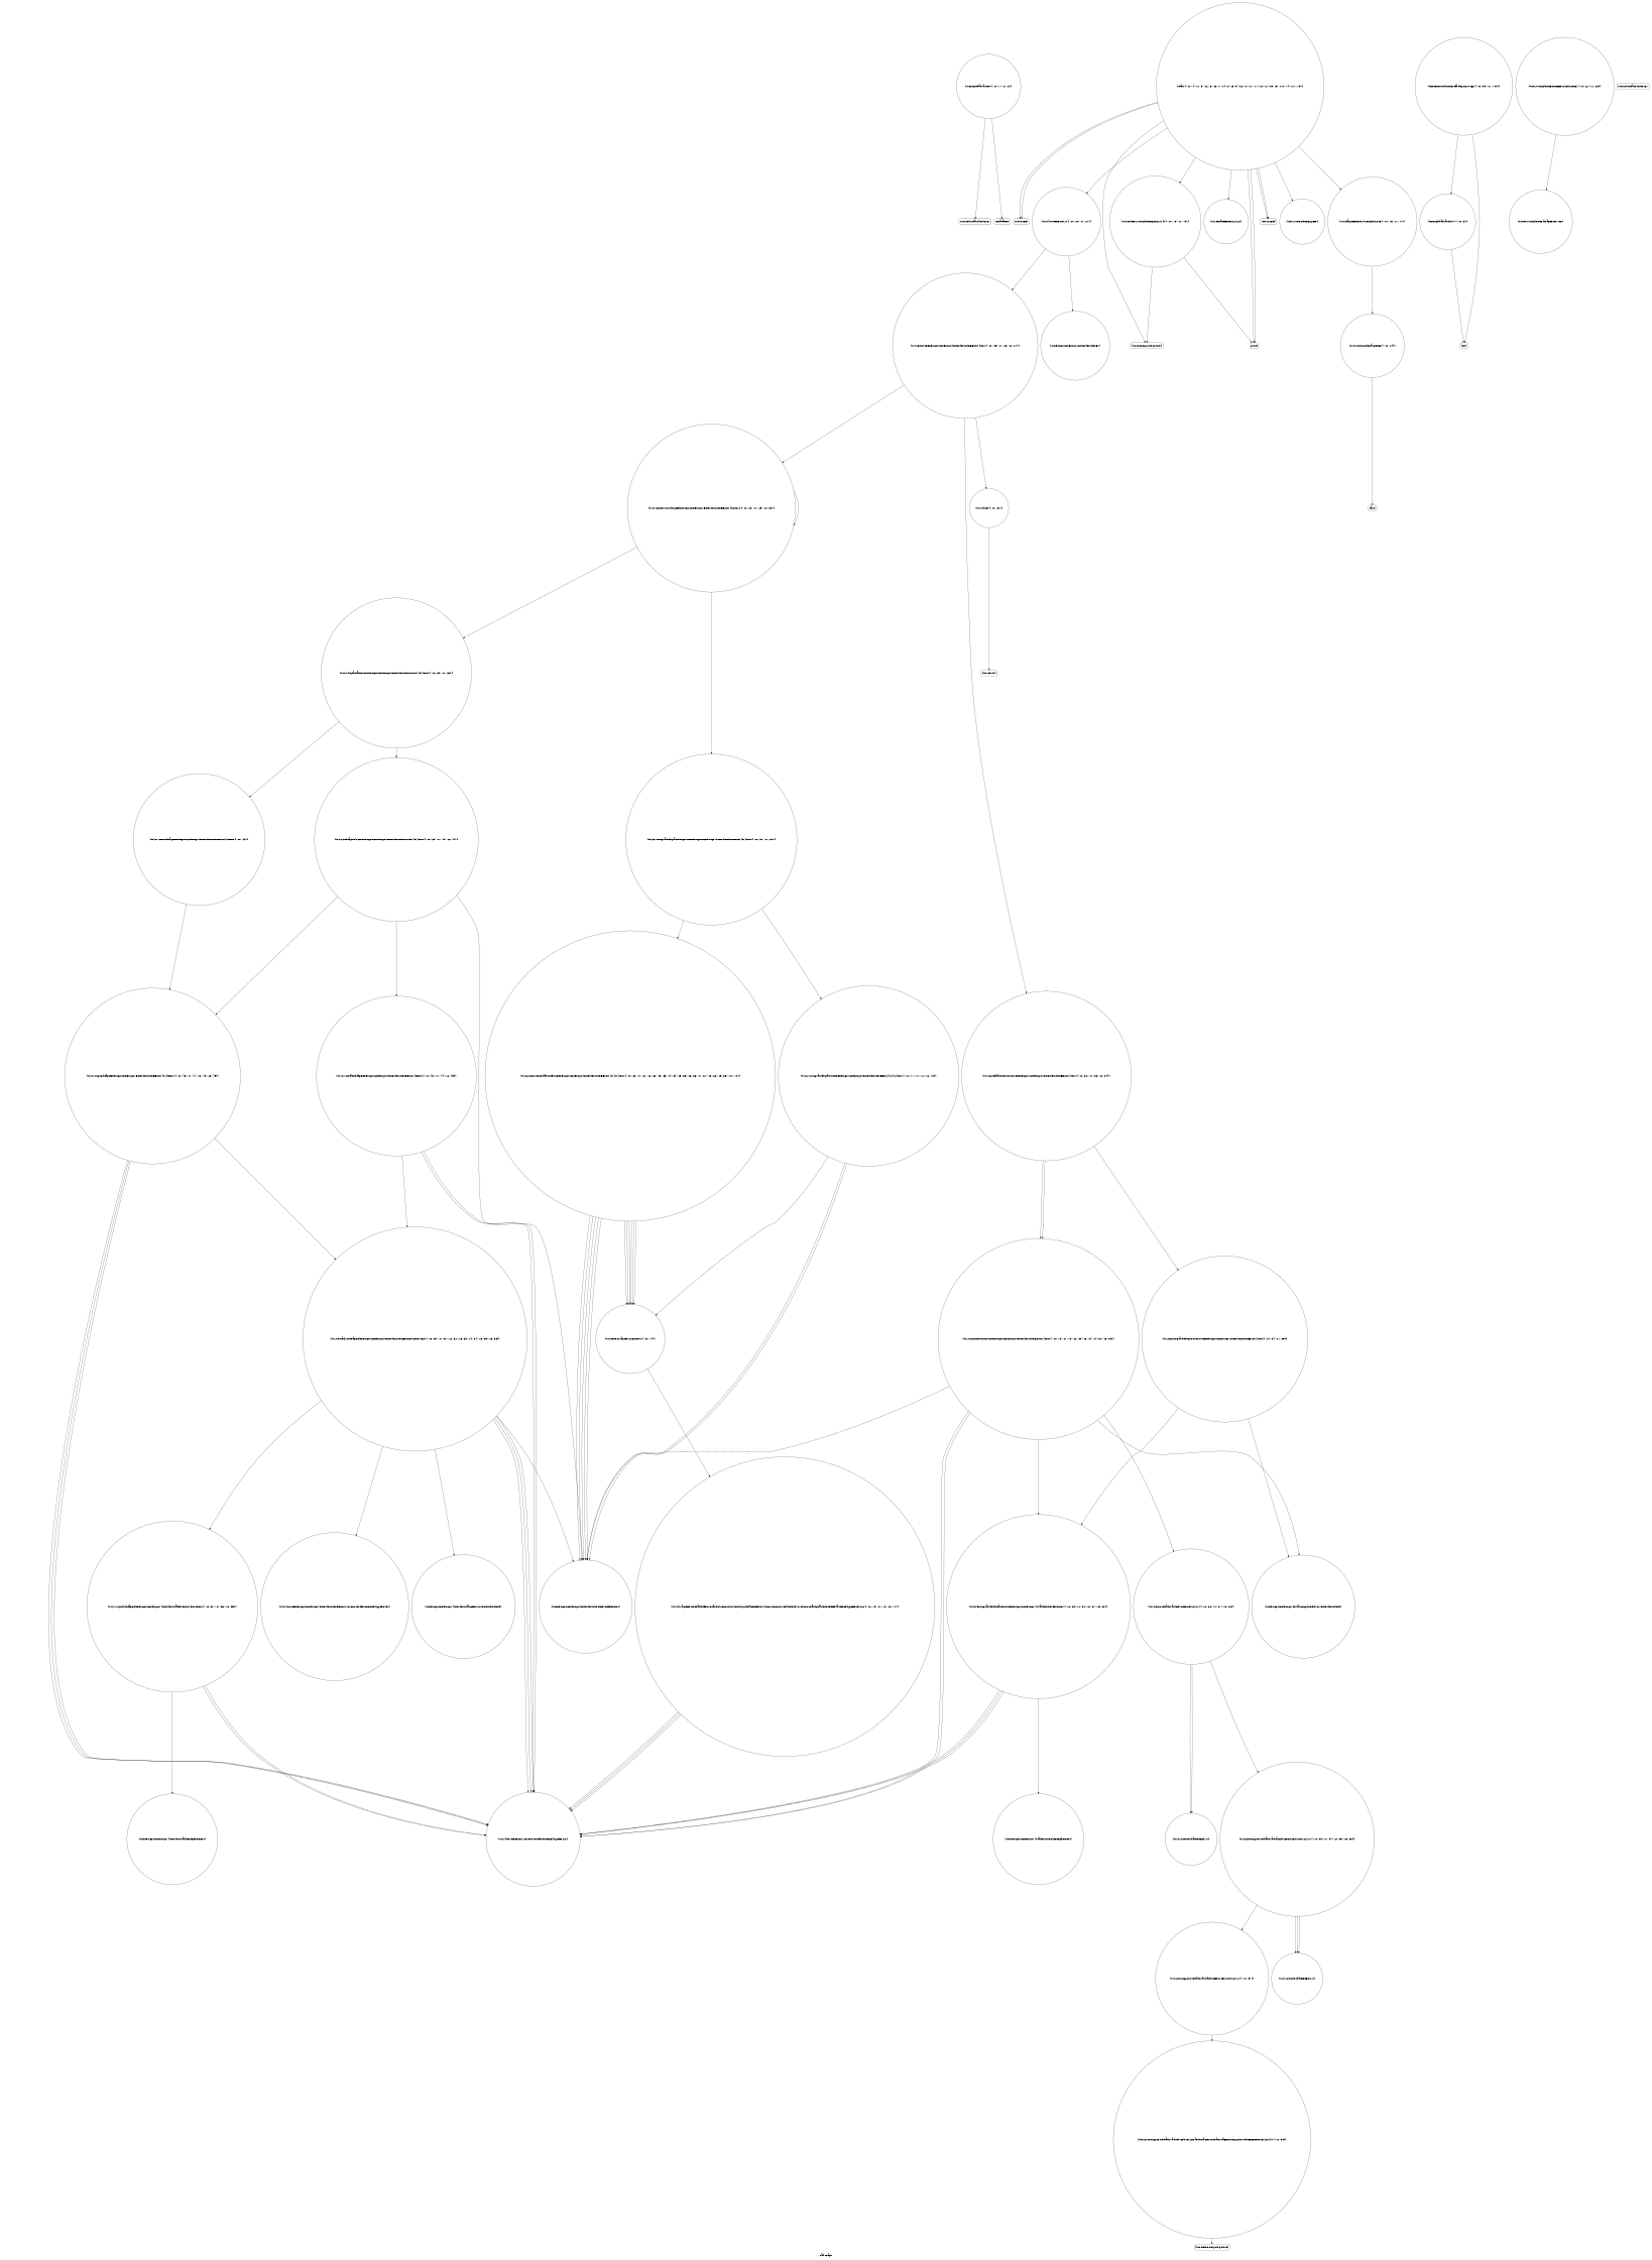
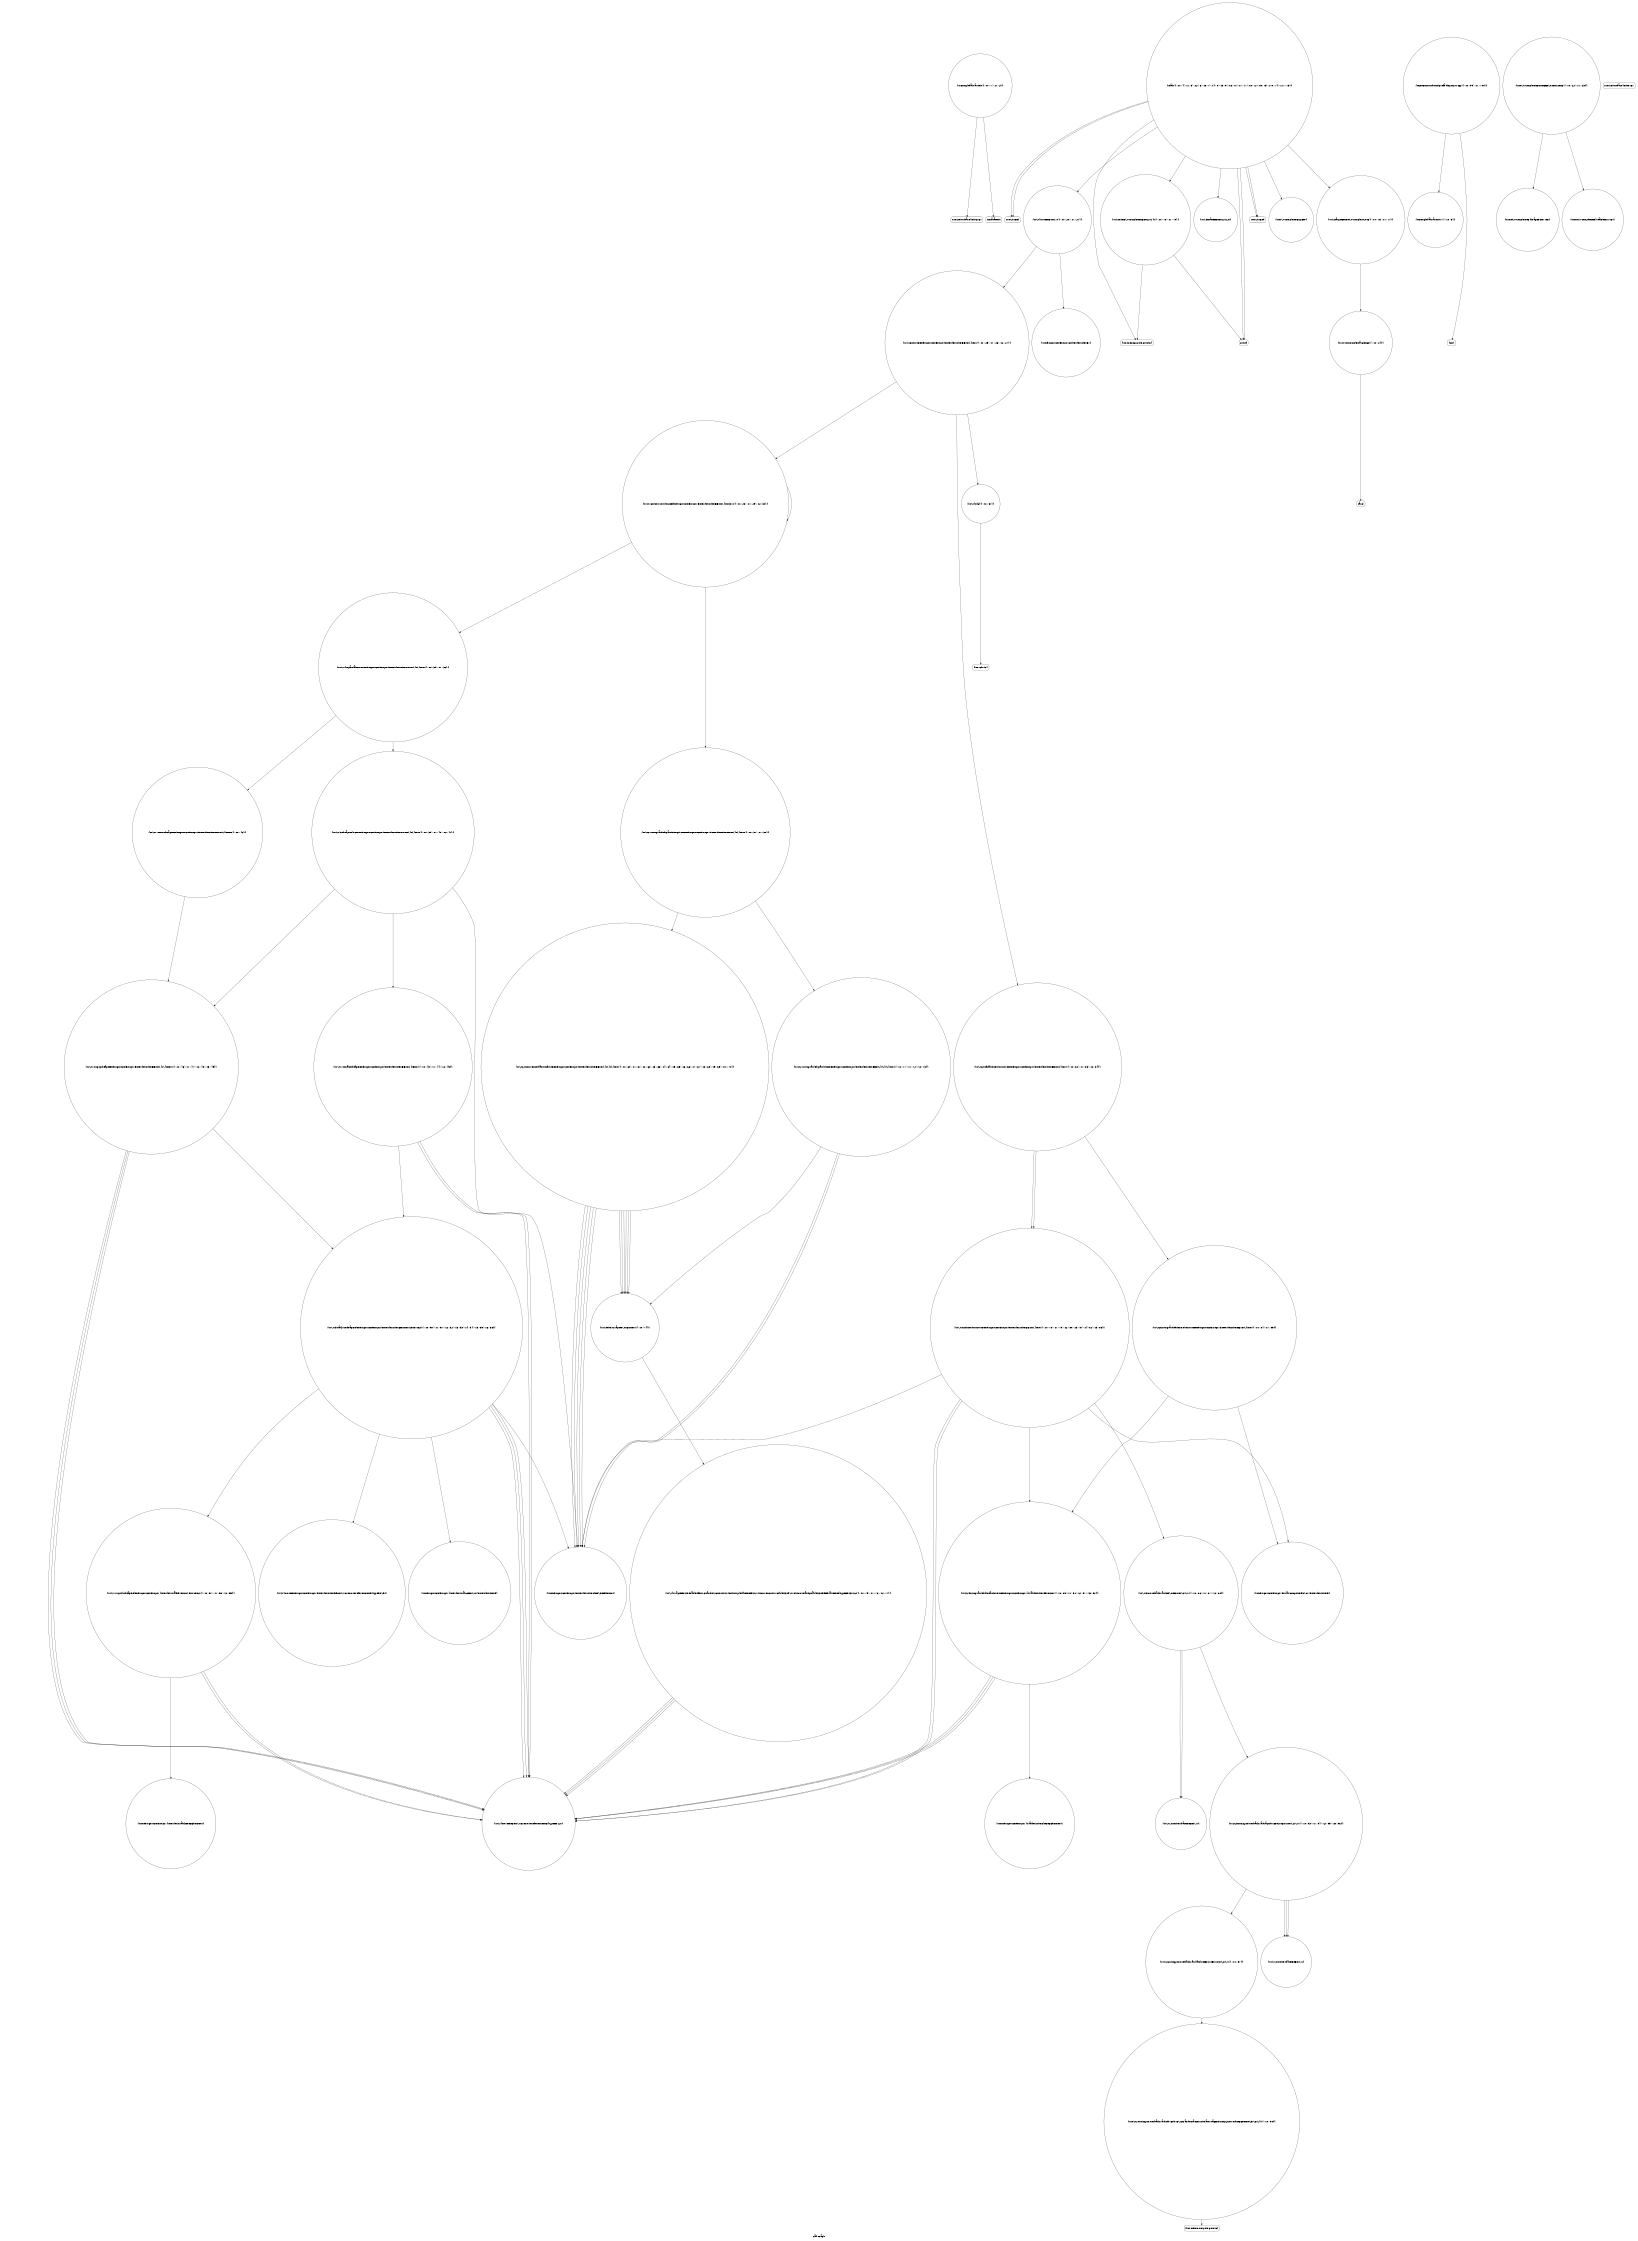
  digraph {
    label="Call Graph"
    node [shape=circle]
    edge [color=black tailport=s0]
    n1 [label="{__cxx_global_var_init|{<s0>1|<s1>2}}"]
    n2 [label="{_ZNSt8ios_base4InitC1Ev}" shape=Mrecord]
    n3 [label="{__cxa_atexit}" shape=Mrecord]
    n4 [label="{_ZSt16__insertion_sortIPeN9__gnu_cxx5__ops15_Iter_less_iterEEvT_S4_T0_|{<s0>78|<s1>79|<s2>80|<s3>81|<s4>82|<s5>83}}"]
    n5 [label="{_ZNK9__gnu_cxx5__ops15_Iter_less_iterclIPeS3_EEbT_T0_}"]
    n6 [label="{_ZSt4moveIReEONSt16remove_referenceIT_E4typeEOS2_}"]
    n7 [label="{_ZSt13move_backwardIPeS0_ET0_T_S2_S1_|{<s0>86|<s1>87|<s2>88}}"]
    n8 [label="{_ZN9__gnu_cxx5__ops15__val_comp_iterENS0_15_Iter_less_iterE}"]
    n9 [label="{_ZSt25__unguarded_linear_insertIPeN9__gnu_cxx5__ops14_Val_less_iterEEvT_T0_|{<s0>89|<s1>90|<s2>91|<s3>92}}"]
    n10 [label="{_ZSt23__copy_move_backward_a2ILb1EPeS0_ET1_T0_S2_S1_|{<s0>93|<s1>94|<s2>95|<s3>96}}"]
    n11 [label="{_ZSt12__miter_baseIPeET_S1_}"]
    n12 [label="{_ZNK9__gnu_cxx5__ops14_Val_less_iterclIePeEEbRT_T0_}"]
    n13 [label="{_ZSt22__copy_move_backward_aILb1EPeS0_ET1_T0_S2_S1_|{<s0>97}}"]
    n14 [label="{_ZSt12__niter_baseIPeET_S1_}"]
    n15 [label="{_ZNSirsERi}" shape=Mrecord]
    n16 [label="{_ZNSt20__copy_move_backwardILb1ELb1ESt26random_access_iterator_tagE13__copy_move_bIeEEPT_PKS3_S6_S4_|{<s0>98}}"]
    n17 [label="{llvm.memmove.p0i8.p0i8.i64}" shape=Mrecord]
    n18 [label="{_ZSt4sortIPeEvT_S1_|{<s0>20|<s1>21}}"]
    n19 [label="{_ZN9__gnu_cxx5__ops16__iter_less_iterEv}"]
    n20 [label="{_ZSt6__sortIPeN9__gnu_cxx5__ops15_Iter_less_iterEEvT_S4_T0_|{<s0>25|<s1>26|<s2>27}}"]
    n21 [label="{_ZSt4__lgl|{<s0>31}}"]
    n22 [label="{_ZSt16__introsort_loopIPelN9__gnu_cxx5__ops15_Iter_less_iterEEvT_S4_T0_T1_|{<s0>28|<s1>29|<s2>30}}"]
    n23 [label="{_ZSt22__final_insertion_sortIPeN9__gnu_cxx5__ops15_Iter_less_iterEEvT_S4_T0_|{<s0>32|<s1>33|<s2>34}}"]
    n24 [label="{llvm.ctlz.i64}" shape=Mrecord]
    n25 [label="{_ZSt27__unguarded_partition_pivotIPeN9__gnu_cxx5__ops15_Iter_less_iterEET_S4_S4_T0_|{<s0>37|<s1>38}}"]
    n26 [label="{_ZSt14__partial_sortIPeN9__gnu_cxx5__ops15_Iter_less_iterEEvT_S4_S4_T0_|{<s0>35|<s1>36}}"]
    n27 [label="{_ZSt26__unguarded_insertion_sortIPeN9__gnu_cxx5__ops15_Iter_less_iterEEvT_S4_T0_|{<s0>84|<s1>85}}"]
    n28 [label="{cargl}" shape=Mrecord]
    n29 [label="{_ZSt22__move_median_to_firstIPeN9__gnu_cxx5__ops15_Iter_less_iterEEvT_S4_S4_S4_T0_|{<s0>60|<s1>61|<s2>62|<s3>63|<s4>64|<s5>65|<s6>66|<s7>67|<s8>68|<s9>69|<s10>70}}"]
    n30 [label="{_ZSt21__unguarded_partitionIPeN9__gnu_cxx5__ops15_Iter_less_iterEET_S4_S4_S4_T0_|{<s0>71|<s1>72|<s2>73}}"]
    n31 [label="{_ZSt9iter_swapIPeS0_EvT_T0_|{<s0>74}}"]
    n32 [label="{_ZSt4swapIeENSt9enable_ifIXsr6__and_ISt6__not_ISt15__is_tuple_likeIT_EESt21is_move_constructibleIS3_ESt18is_move_assignableIS3_EEE5valueEvE4typeERS3_SC_|{<s0>75|<s1>76|<s2>77}}"]
    n33 [label="{_ZSt13__adjust_heapIPeleN9__gnu_cxx5__ops15_Iter_less_iterEEvT_T0_S5_T1_T2_|{<s0>50|<s1>51|<s2>52|<s3>53|<s4>54|<s5>55|<s6>56}}"]
    n34 [label="{_ZSt4moveIRN9__gnu_cxx5__ops15_Iter_less_iterEEONSt16remove_referenceIT_E4typeEOS5_}"]
    n35 [label="{_ZN9__gnu_cxx5__ops14_Iter_less_valC2ENS0_15_Iter_less_iterE}"]
    n36 [label="{_ZSt11__push_heapIPeleN9__gnu_cxx5__ops14_Iter_less_valEEvT_T0_S5_T1_RT2_|{<s0>57|<s1>58|<s2>59}}"]
    n37 [label="{_ZNK9__gnu_cxx5__ops14_Iter_less_valclIPeeEEbT_RT0_}"]
    n38 [label="{__cxx_global_var_init.1|{<s0>3}}"]
    n39 [label="{acosl}" shape=Mrecord]
    n40 [label="{llvm.memcpy.p0i8.p0i8.i64}" shape=Mrecord]
    n41 [label="{_ZNKSt7complexIeE4imagB5cxx11Ev}"]
    n42 [label="{printf}" shape=Mrecord]
    n43 [label="{_ZSt3maxIiERKT_S2_S2_}"]
    n44 [label="{_ZSt13__heap_selectIPeN9__gnu_cxx5__ops15_Iter_less_iterEEvT_S4_S4_T0_|{<s0>39|<s1>40|<s2>41}}"]
    n45 [label="{_ZSt11__sort_heapIPeN9__gnu_cxx5__ops15_Iter_less_iterEEvT_S4_RT0_|{<s0>42}}"]
    n46 [label="{_ZSt11__make_heapIPeN9__gnu_cxx5__ops15_Iter_less_iterEEvT_S4_RT0_|{<s0>43|<s1>44|<s2>45}}"]
    n47 [label="{_ZSt10__pop_heapIPeN9__gnu_cxx5__ops15_Iter_less_iterEEvT_S4_S4_RT0_|{<s0>46|<s1>47|<s2>48|<s3>49}}"]
    n48 [label="{_ZSt3argIeET_RKSt7complexIS0_E|{<s0>16|<s1>17}}"]
    n49 [label="{_ZSt13__complex_argRKCe|{<s0>24}}"]
    n50 [label="{_GLOBAL__sub_I_niquefa.diego_2_0.cpp|{<s0>99|<s1>100}}"]
    n51 [label="{_ZNSt8ios_base4InitD1Ev}" shape=Mrecord]
    n52 [label="{_ZNSirsERd}" shape=Mrecord]
    n53 [label="{_ZNSt7complexIeEmIIeEERS0_RKS_IT_E|{<s0>22|<s1>23}}"]
+   n54 [label="{_ZNKSt7complexIeE4realB5cxx11Ev}"]
    n55 [label="{main|{<s0>4|<s1>5|<s2>6|<s3>7|<s4>8|<s5>9|<s6>10|<s7>11|<s8>12|<s9>13|<s10>14|<s11>15}}"]
    n56 [label="{_ZNSt7complexIeEC2Eee}"]
    n57 [label="{_ZStmiIeESt7complexIT_ERKS2_S4_|{<s0>18|<s1>19}}"]
    n1 -> n2
    n1 -> n3 [tailport=s1]
    n4 -> n5
    n4 -> n6 [tailport=s1]
    n4 -> n6 [tailport=s3]
    n4 -> n7 [tailport=s2]
    n4 -> n8 [tailport=s4]
    n4 -> n9 [tailport=s5]
    n7 -> n10 [tailport=s2]
    n7 -> n11
    n7 -> n11 [tailport=s1]
    n9 -> n6
    n9 -> n6 [tailport=s2]
    n9 -> n6 [tailport=s3]
    n9 -> n12 [tailport=s1]
    n10 -> n13 [tailport=s3]
    n10 -> n14
    n10 -> n14 [tailport=s1]
    n10 -> n14 [tailport=s2]
    n13 -> n16
    n16 -> n17
    n18 -> n19
    n18 -> n20 [tailport=s1]
    n20 -> n21
    n20 -> n22 [tailport=s1]
    n20 -> n23 [tailport=s2]
    n21 -> n24
    n22 -> n22 [tailport=s2]
    n22 -> n25 [tailport=s1]
    n22 -> n26
    n23 -> n4
    n23 -> n4 [tailport=s2]
    n23 -> n27 [tailport=s1]
    n25 -> n29
    n25 -> n30 [tailport=s1]
    n26 -> n44
    n26 -> n45 [tailport=s1]
    n27 -> n8
    n27 -> n9 [tailport=s1]
    n29 -> n5
    n29 -> n5 [tailport=s1]
    n29 -> n5 [tailport=s3]
    n29 -> n5 [tailport=s6]
    n29 -> n5 [tailport=s8]
    n29 -> n31 [tailport=s2]
    n29 -> n31 [tailport=s4]
    n29 -> n31 [tailport=s5]
    n29 -> n31 [tailport=s7]
    n29 -> n31 [tailport=s9]
    n29 -> n31 [tailport=s10]
    n30 -> n5
    n30 -> n5 [tailport=s1]
    n30 -> n31 [tailport=s2]
    n31 -> n32
    n32 -> n6
    n32 -> n6 [tailport=s1]
    n32 -> n6 [tailport=s2]
    n33 -> n5
    n33 -> n6 [tailport=s1]
    n33 -> n6 [tailport=s2]
    n33 -> n6 [tailport=s5]
    n33 -> n34 [tailport=s3]
    n33 -> n35 [tailport=s4]
    n33 -> n36 [tailport=s6]
    n36 -> n6 [tailport=s1]
    n36 -> n6 [tailport=s2]
    n36 -> n37
-   n38 -> n39
    n44 -> n5 [tailport=s1]
    n44 -> n46
    n44 -> n47 [tailport=s2]
    n45 -> n47
    n46 -> n6
    n46 -> n6 [tailport=s1]
    n46 -> n33 [tailport=s2]
    n47 -> n6
    n47 -> n6 [tailport=s1]
    n47 -> n6 [tailport=s2]
    n47 -> n33 [tailport=s3]
    n48 -> n49 [tailport=s1]
    n49 -> n28
    n50 -> n38 [tailport=s1]
    n50 -> n39
    n53 -> n41 [tailport=s1]
+   n53 -> n54
    n55 -> n15
    n55 -> n15 [tailport=s2]
    n55 -> n18 [tailport=s9]
    n55 -> n40 [tailport=s6]
    n55 -> n42 [tailport=s1]
    n55 -> n42 [tailport=s11]
    n55 -> n43 [tailport=s10]
    n55 -> n48 [tailport=s8]
    n55 -> n52 [tailport=s3]
    n55 -> n52 [tailport=s4]
    n55 -> n56 [tailport=s5]
    n55 -> n57 [tailport=s7]
    n57 -> n40
    n57 -> n42 [tailport=s1]
  }
